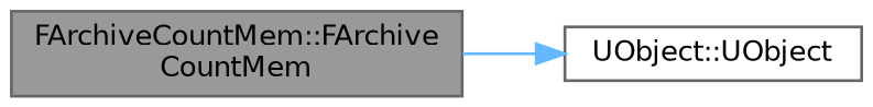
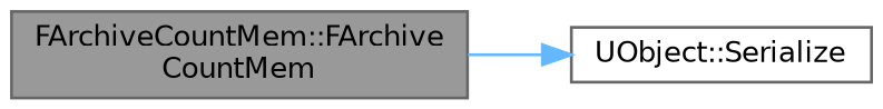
  digraph {
    rankdir=LR
    node [fontname=Helvetica fontsize=10 shape=box style=filled]
    n1 [color=gray40 fillcolor=grey60 fontcolor=black height=0.2 label="FArchiveCountMem::FArchive\lCountMem" width=0.4]
-   n2 [color=grey40 fillcolor=white height=0.2 label="UObject::UObject" width=0.4]
+   n2 [color=grey40 fillcolor=white height=0.2 label="UObject::Serialize" width=0.4]
    n1 -> n2 [color=steelblue1 fontname=Helvetica fontsize=10 labelfontname=Helvetica labelfontsize=10 style=solid]
  }
